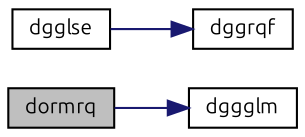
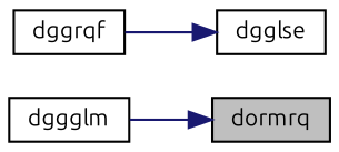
  digraph {
    fontname=Ubuntu
    rankdir=RL
    node [color=black fillcolor=white fontname=Ubuntu fontsize=10 shape=record style=filled]
    edge [color=midnightblue dir=back fontname=Ubuntu fontsize=10 labelfontname=Helvetica labelfontsize=10 style=solid]
    n1 [fillcolor=grey75 fontcolor=black height=0.2 label=dormrq width=0.4]
    n2 [height=0.2 label=dggglm width=0.4]
    n3 [height=0.2 label=dgglse width=0.4]
    n4 [height=0.2 label=dggrqf width=0.4]
-   n2 -> n1
-   n4 -> n3
+   n1 -> n2
+   n3 -> n4
  }
